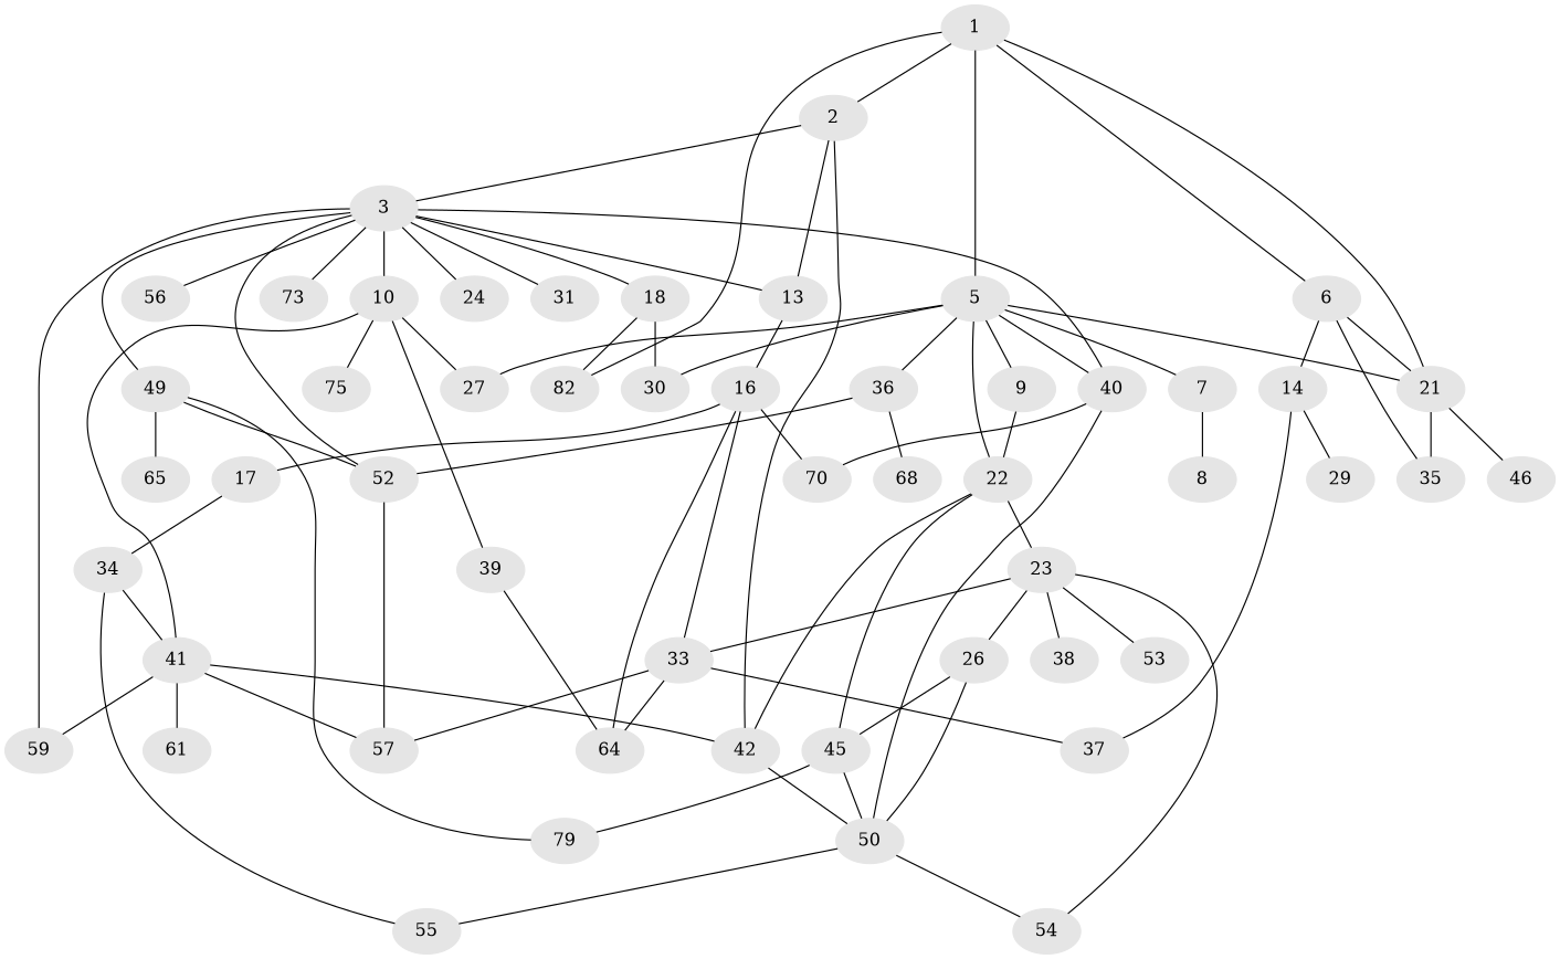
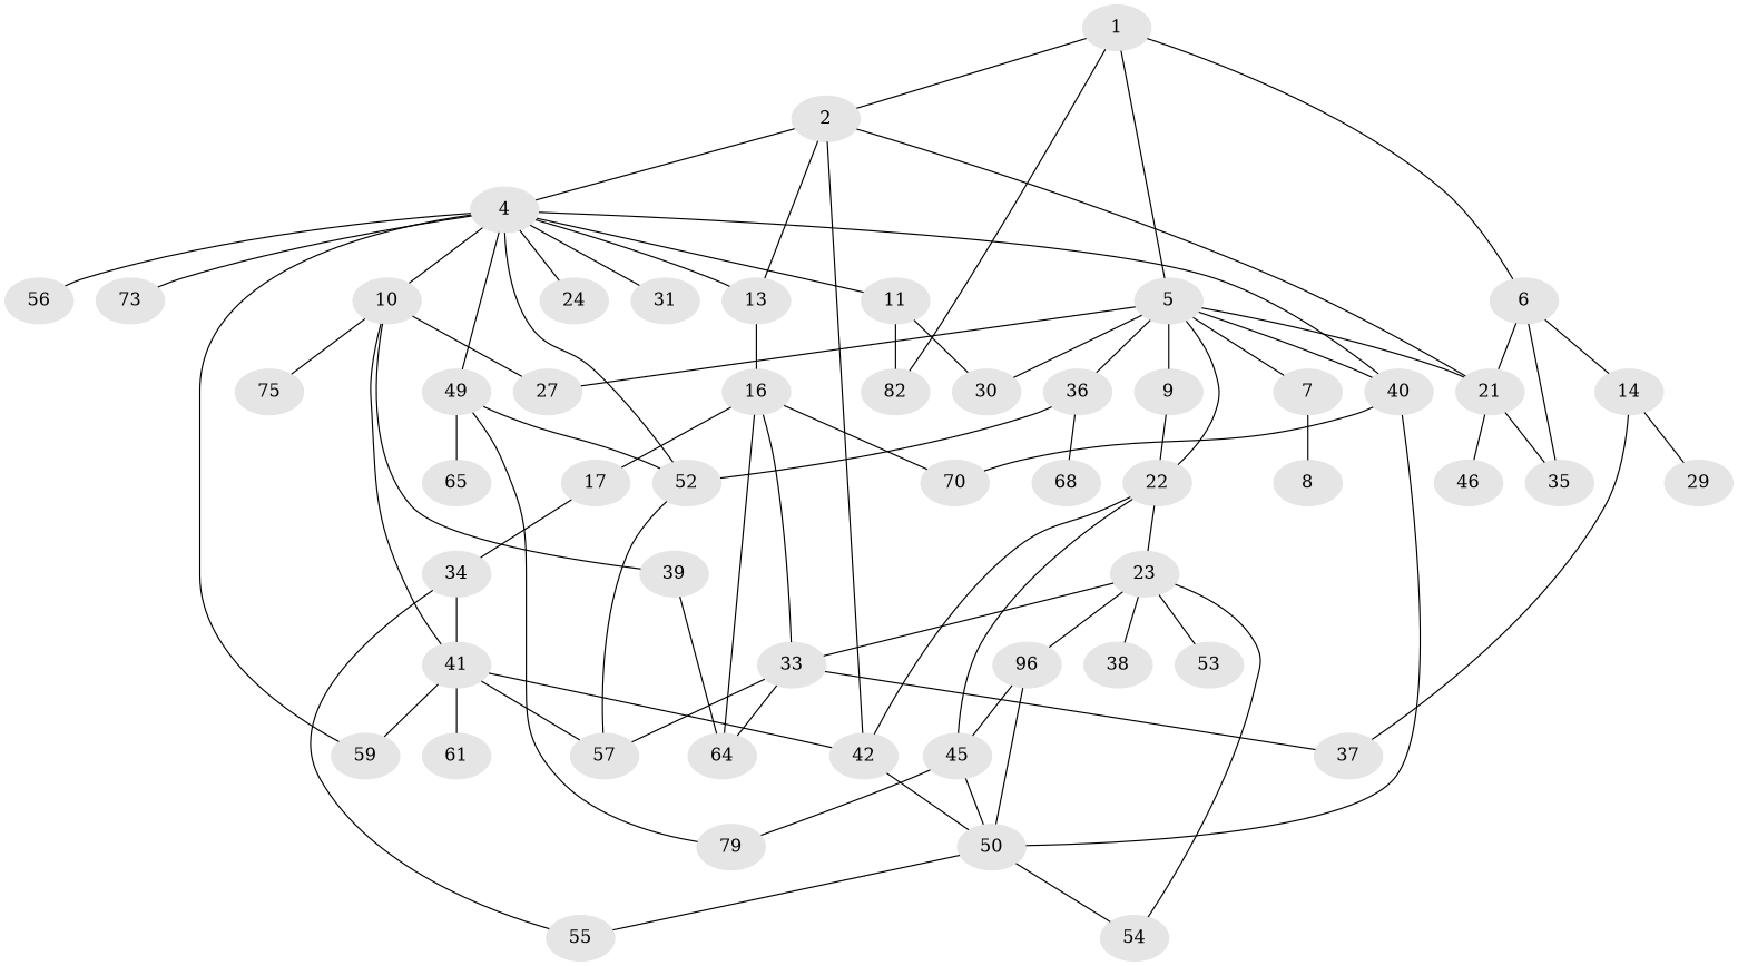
  graph {
    fontname="DejaVu Serif"
    node [color=gray90 fontname="DejaVu Serif" style=filled]
    edge [fontname="DejaVu Serif"]
    1 [super="+4"]
    2
    5 [super="+12"]
    6
    21 [super="+28"]
    n6 [label=82]
-   3 [super="+18"]
+   3 [super="+18" label=4]
    13 [super="+15"]
    42 [super="+47"]
    40 [super="+72"]
    7
    9
    22 [super="+71"]
    27
    30
    36 [super="+48"]
    14 [super="+25"]
    35
    46
    10 [super="+20"]
-   11 [super="+74" label=18]
+   11 [super="+74"]
    24
    31
    49 [super="+63"]
    52
    56
    59
    73
    16
    50 [super="+62"]
    39
    41 [super="+51"]
    75
    70
    79
    65
    57 [super="+67"]
    8 [super="+76"]
    23 [super="+77"]
    45 [super="+69"]
    68
    29
    37 [super="+66"]
    64 [super="+78"]
    61
    17 [super="+19"]
    33 [super="+43"]
    34 [super="+44"]
    55
-   26 [super="+58"]
+   26 [super="+58" label=96]
    38
    53
    54
    1 -- 2
    1 -- 5
    1 -- 6
-   1 -- 21
+   2 -- 21
    1 -- n6
    2 -- 3
    2 -- 13
    2 -- 42
    5 -- 21
    5 -- 40
    5 -- 7
    5 -- 9
    5 -- 22
    5 -- 27
    5 -- 30
    5 -- 36
    6 -- 21
    6 -- 14
    6 -- 35
    21 -- 35
    21 -- 46
    3 -- 13
    3 -- 40
    3 -- 10 [weight=2]
    3 -- 11
    3 -- 24
    3 -- 31
    3 -- 49
    3 -- 52
    3 -- 56
    3 -- 59
    3 -- 73
    13 -- 16
    42 -- 50
    40 -- 50
    40 -- 70
    7 -- 8
    9 -- 22
    22 -- 42
    22 -- 23
    22 -- 45
    36 -- 52
    36 -- 68
    14 -- 29
    14 -- 37
    10 -- 27
    10 -- 39
    10 -- 41
    10 -- 75
    11 -- n6
    11 -- 30
    49 -- 52
    49 -- 79
    49 -- 65
    52 -- 57
    16 -- 70
    16 -- 64
    16 -- 17
    16 -- 33
    50 -- 55
    50 -- 54
    39 -- 64
    41 -- 42
    41 -- 59
    41 -- 57
    41 -- 61
    23 -- 33
    23 -- 26
    23 -- 38
    23 -- 53
    23 -- 54
    45 -- 50
    45 -- 79
    17 -- 34
    33 -- 57
    33 -- 37
    33 -- 64
    34 -- 41
    34 -- 55
    26 -- 50
    26 -- 45
  }
